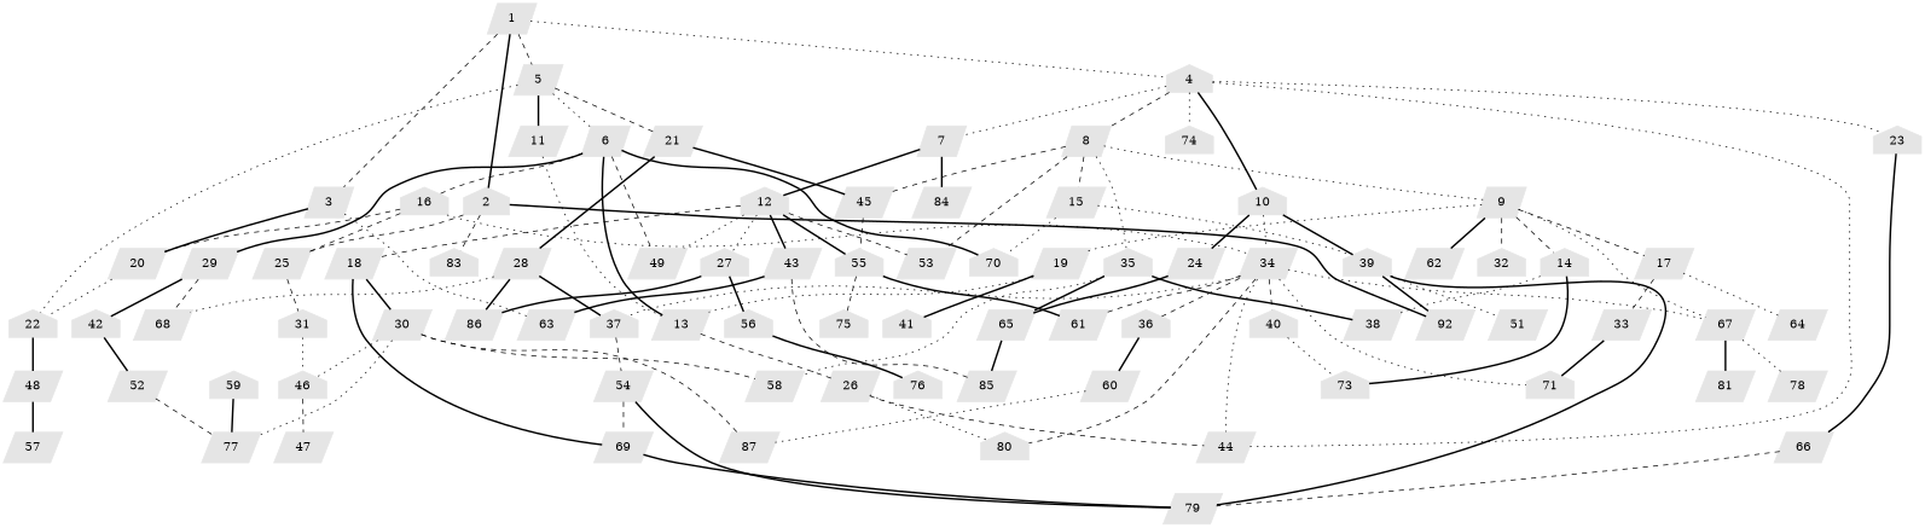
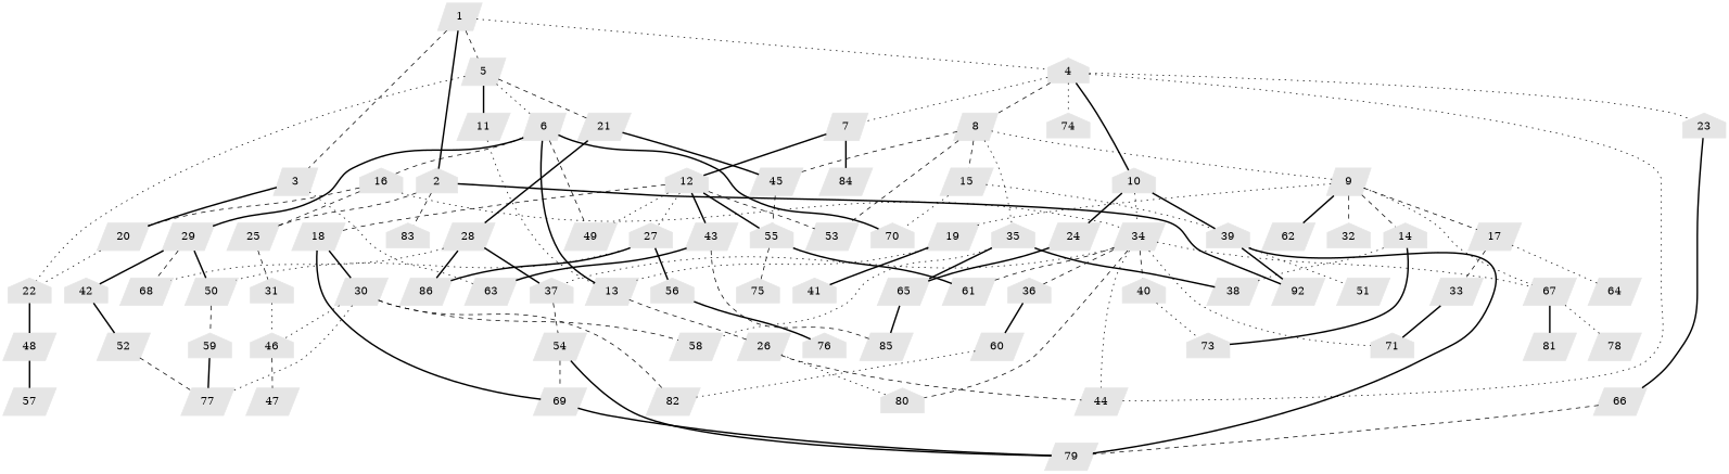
  graph {
    node [color=gray90 shape=parallelogram style=filled]
    edge [style=bold]
    2 [shape=house]
    1
    3
    4 [shape=house]
    5
    25
    n7 [label=92]
    83 [shape=house]
    20
    63
    7
    8
    10 [shape=house]
    23 [shape=house]
    44
    74 [shape=house]
    6
    11
    21
    22 [shape=house]
    31 [shape=house]
    12 [shape=house]
    84
    9
    15
    35 [shape=house]
    45
    53
    24
    34
    39 [shape=house]
    66
    13
    16 [shape=house]
    29
    49
    70 [shape=house]
    28
    48
    26
+   50
    68
    42 [shape=house]
    18
    27 [shape=house]
    43
    55 [shape=house]
    14 [shape=house]
    17
    19
    32 [shape=house]
    62
    67
    38
    65
    58
    73 [shape=house]
    33
    64
    41 [shape=house]
    78
    81
    80 [shape=house]
    37 [shape=house]
    71 [shape=house]
    36 [shape=house]
    40 [shape=house]
    61
    51
    79
    30
    69
    56 [shape=house]
    86
    85
    75 [shape=house]
    46 [shape=house]
    77
-   82 [label=87]
+   82
    57
    59 [shape=house]
    76 [shape=house]
    54
    52
    47
    60
    2 -- 25 [style=dashed]
    2 -- n7
    2 -- 83 [style=dashed]
    1 -- 2
    1 -- 3 [style=dashed]
    1 -- 4 [style=dotted]
    1 -- 5 [style=dashed]
    3 -- 20
    3 -- 63 [style=dotted]
    4 -- 7 [style=dotted]
    4 -- 8 [style=dashed]
    4 -- 10
    4 -- 23 [style=dotted]
    4 -- 44 [style=dotted]
    4 -- 74 [style=dotted]
    5 -- 6 [style=dotted]
    5 -- 11
    5 -- 21 [style=dashed]
    5 -- 22 [style=dotted]
    25 -- 31 [style=dashed]
    20 -- 22 [style=dotted]
    7 -- 12
    7 -- 84
    8 -- 9 [style=dotted]
    8 -- 15 [style=dashed]
    8 -- 35 [style=dotted]
    8 -- 45 [style=dashed]
    8 -- 53 [style=dashed]
    10 -- 24
    10 -- 34 [style=dotted]
    10 -- 39
    23 -- 66
    6 -- 13
    6 -- 16 [style=dashed]
    6 -- 29
    6 -- 49 [style=dashed]
    6 -- 70
    11 -- 13 [style=dotted]
    21 -- 45
    21 -- 28
    22 -- 48
    31 -- 46 [style=dotted]
    12 -- 53 [style=dashed]
    12 -- 49 [style=dotted]
    12 -- 18 [style=dashed]
    12 -- 27 [style=dotted]
    12 -- 43
    12 -- 55
    9 -- 14 [style=dashed]
    9 -- 17 [style=dashed]
    9 -- 19 [style=dotted]
    9 -- 32 [style=dashed]
    9 -- 62
    9 -- 67 [style=dotted]
    15 -- 39 [style=dotted]
    15 -- 70 [style=dotted]
    35 -- 38
    35 -- 65
    35 -- 58 [style=dotted]
    45 -- 55 [style=dashed]
    24 -- 65
    34 -- 44 [style=dotted]
    34 -- 67 [style=dotted]
    34 -- 80 [style=dashed]
    34 -- 37 [style=dotted]
    34 -- 71 [style=dotted]
    34 -- 36 [style=dashed]
    34 -- 40 [style=dashed]
    34 -- 61 [style=dashed]
    39 -- n7
    39 -- 51 [style=dotted]
    39 -- 79
    66 -- 79 [style=dashed]
    13 -- 26 [style=dashed]
    16 -- 25 [style=dashed]
    16 -- 20 [style=dashed]
    16 -- 34 [style=dotted]
+   29 -- 50
    29 -- 68 [style=dashed]
    29 -- 42
    28 -- 68 [style=dotted]
    28 -- 37
    28 -- 86
    48 -- 57
    26 -- 44 [style=dashed]
    26 -- 80 [style=dotted]
+   50 -- 59 [style=dashed]
    42 -- 52
    18 -- 30
    18 -- 69
+   27 -- 50 [style=dotted]
    27 -- 56
    27 -- 86
    43 -- 63
    43 -- 85 [style=dashed]
    55 -- 61
    55 -- 75 [style=dashed]
    14 -- 38 [style=dotted]
    14 -- 73
    17 -- 33 [style=dashed]
    17 -- 64 [style=dotted]
    19 -- 13 [style=dotted]
    19 -- 41
    67 -- 78 [style=dotted]
    67 -- 81
    65 -- 85
    33 -- 71
    37 -- 54 [style=dashed]
    36 -- 60
    40 -- 73 [style=dotted]
    30 -- 58 [style=dashed]
    30 -- 46 [style=dotted]
    30 -- 77 [style=dotted]
    30 -- 82 [style=dashed]
    69 -- 79
    56 -- 76
    46 -- 47 [style=dashed]
    59 -- 77
    54 -- 79
    54 -- 69 [style=dashed]
    52 -- 77 [style=dashed]
    60 -- 82 [style=dotted]
  }
